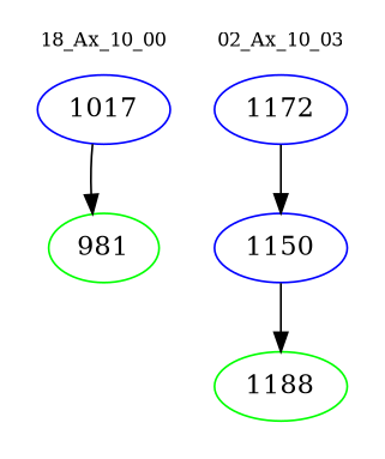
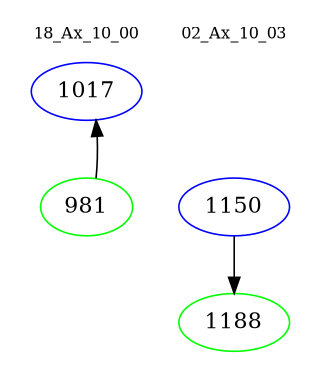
  digraph {
    node [color=blue]
    edge [color=black]
    n1 [label=1017]
    n2 [color=green label=981]
-   n3 [label=1172]
    n4 [label=1150]
    n5 [color=green label=1188]
    subgraph cluster_1 {
      color=white
      fontsize=10
      label="18_Ax_10_00"
      n1
      n2
    }
    subgraph cluster_2 {
      color=white
      fontsize=10
      label="02_Ax_10_03"
-     n3
      n4
      n5
    }
-   n1 -> n2
-   n3 -> n4
+   n2 -> n1
    n4 -> n5
  }
